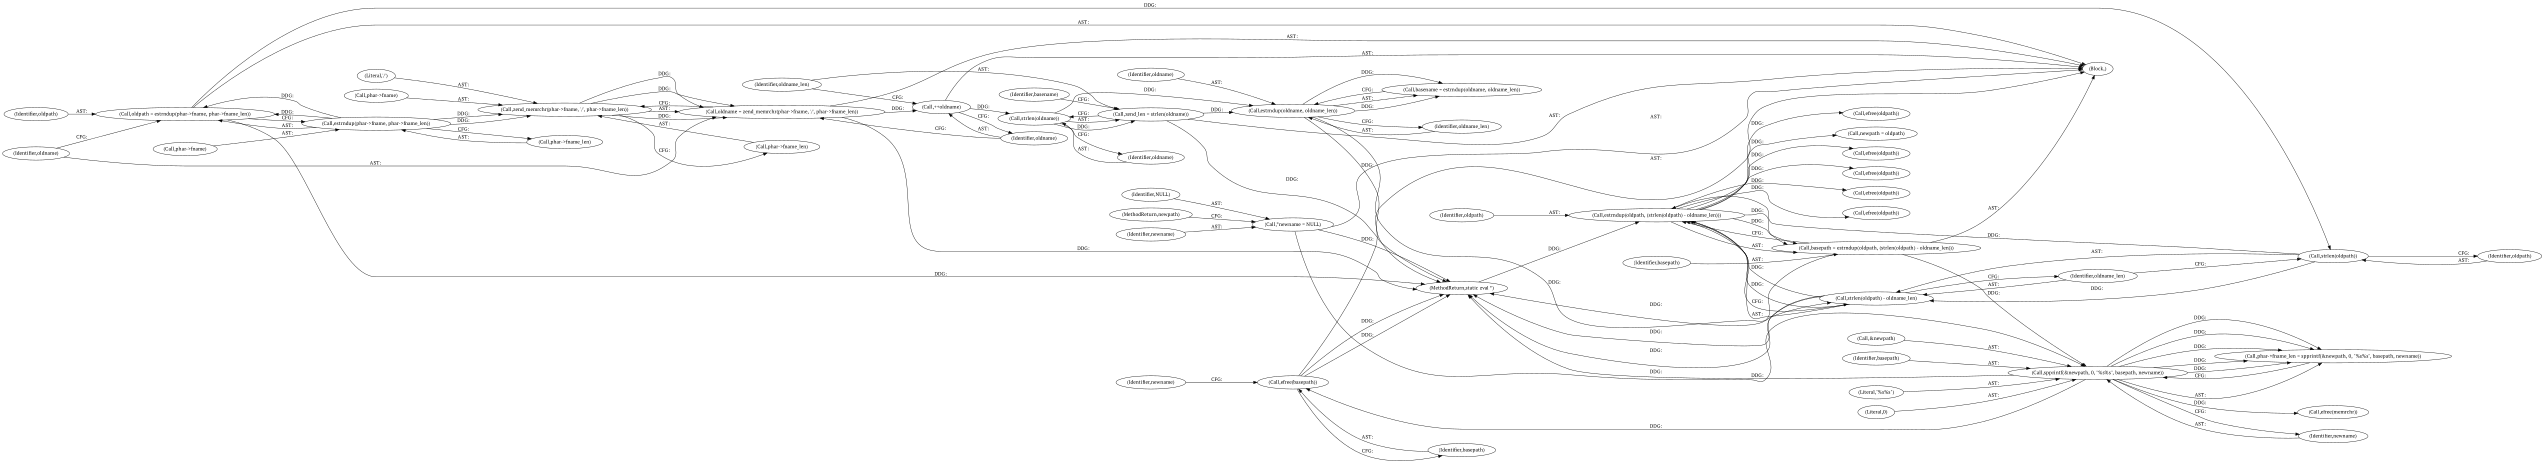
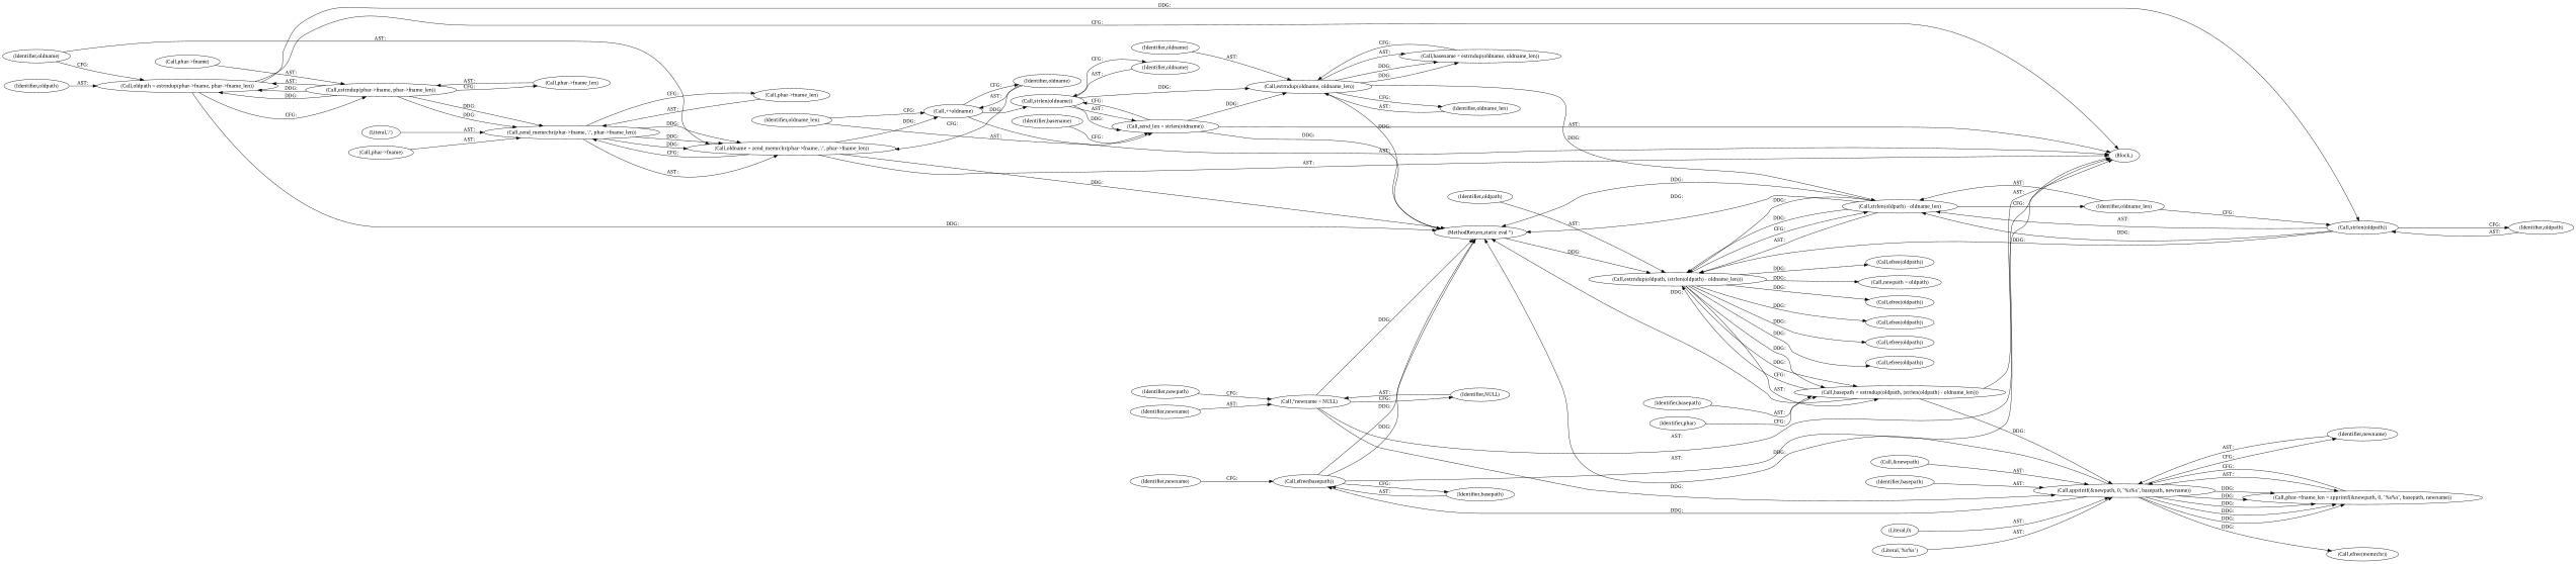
  digraph {
    fontname="PT Serif"
    rankdir=LR
    node [fontname="PT Serif"]
    edge [fontname="PT Serif"]
    n1 [label="(Call,efree(basepath))"]
    n2 [label="(MethodReturn,static zval *)"]
    n3 [label="(Block,)"]
    n4 [label="(Identifier,basepath)"]
    n5 [label="(Call,estrndup(oldpath, (strlen(oldpath) - oldname_len)))"]
    n6 [label="(Call,spprintf(&newpath, 0, \"%s%s\", basepath, newname))"]
    n7 [label="(Identifier,newname)"]
    n8 [label="(Call,phar->fname_len = spprintf(&newpath, 0, \"%s%s\", basepath, newname))"]
    n9 [label="(Call,efree(memrchr))"]
    n10 [label="(Call,basepath = estrndup(oldpath, (strlen(oldpath) - oldname_len)))"]
    n11 [label="(Call,strlen(oldpath) - oldname_len)"]
    n12 [label="(Call,efree(oldpath))"]
    n13 [label="(Call,efree(oldpath))"]
    n14 [label="(Call,efree(oldpath))"]
    n15 [label="(Call,efree(oldpath))"]
    n16 [label="(Call,newpath = oldpath)"]
    n17 [label="(Call,efree(oldpath))"]
    n18 [label="(Identifier,oldname_len)"]
    n19 [label="(Call,strlen(oldpath))"]
    n20 [label="(Identifier,oldpath)"]
    n21 [label="(Call,oldpath = estrndup(phar->fname, phar->fname_len))"]
    n22 [label="(Call,estrndup(phar->fname, phar->fname_len))"]
    n23 [label="(Call,zend_memrchr(phar->fname, '/', phar->fname_len))"]
    n24 [label="(Call,phar->fname_len)"]
    n25 [label="(Call,oldname = zend_memrchr(phar->fname, '/', phar->fname_len))"]
    n26 [label="(Call,phar->fname_len)"]
    n27 [label="(Call,estrndup(oldname, oldname_len))"]
    n28 [label="(Identifier,oldname_len)"]
    n29 [label="(Call,basename = estrndup(oldname, oldname_len))"]
    n30 [label="(Call,strlen(oldname))"]
    n31 [label="(Call,zend_len = strlen(oldname))"]
    n32 [label="(Identifier,oldname)"]
    n33 [label="(Call,++oldname)"]
    n34 [label="(Identifier,oldname)"]
    n35 [label="(Call,*newname = NULL)"]
    n36 [label="(Identifier,NULL)"]
    n37 [label="(Identifier,oldpath)"]
-   n38 [label="(MethodReturn,newpath)"]
+   n38 [label="(Identifier,newpath)"]
    n39 [label="(Literal,0)"]
    n40 [label="(Identifier,newname)"]
    n41 [label="(Identifier,oldname_len)"]
    n42 [label="(Call,phar->fname)"]
    n43 [label="(Identifier,newname)"]
    n44 [label="(Literal,\"%s%s\")"]
    n45 [label="(Identifier,basename)"]
    n46 [label="(Call,&newpath)"]
    n47 [label="(Identifier,oldpath)"]
    n48 [label="(Identifier,basepath)"]
    n49 [label="(Literal,'/')"]
    n50 [label="(Identifier,oldname)"]
    n51 [label="(Identifier,oldname)"]
+   n52 [label="(Identifier,phar)"]
    n53 [label="(Identifier,basepath)"]
    n54 [label="(Call,phar->fname)"]
    n1 -> n2 [label="DDG: "]
    n1 -> n2 [label="DDG: "]
    n1 -> n3 [label="AST: "]
    n1 -> n4 [label="CFG: "]
    n2 -> n5 [label="DDG: "]
    n4 -> n1 [label="AST: "]
    n5 -> n10 [label="AST: "]
    n5 -> n10 [label="DDG: "]
    n5 -> n10 [label="DDG: "]
    n5 -> n11 [label="CFG: "]
    n5 -> n12 [label="DDG: "]
    n5 -> n13 [label="DDG: "]
    n5 -> n14 [label="DDG: "]
    n5 -> n15 [label="DDG: "]
    n5 -> n16 [label="DDG: "]
    n5 -> n17 [label="DDG: "]
    n6 -> n1 [label="DDG: "]
    n6 -> n2 [label="DDG: "]
    n6 -> n7 [label="CFG: "]
    n6 -> n8 [label="AST: "]
    n6 -> n8 [label="DDG: "]
    n6 -> n8 [label="DDG: "]
    n6 -> n8 [label="DDG: "]
    n6 -> n8 [label="DDG: "]
    n6 -> n8 [label="DDG: "]
    n6 -> n9 [label="DDG: "]
    n7 -> n6 [label="AST: "]
    n8 -> n6 [label="CFG: "]
    n10 -> n2 [label="DDG: "]
    n10 -> n3 [label="AST: "]
    n10 -> n5 [label="CFG: "]
    n10 -> n6 [label="DDG: "]
    n11 -> n2 [label="DDG: "]
    n11 -> n2 [label="DDG: "]
    n11 -> n5 [label="AST: "]
    n11 -> n5 [label="DDG: "]
    n11 -> n5 [label="DDG: "]
    n11 -> n18 [label="CFG: "]
    n18 -> n11 [label="AST: "]
    n18 -> n19 [label="CFG: "]
    n19 -> n5 [label="DDG: "]
    n19 -> n11 [label="AST: "]
    n19 -> n11 [label="DDG: "]
    n19 -> n20 [label="CFG: "]
    n20 -> n19 [label="AST: "]
    n21 -> n2 [label="DDG: "]
-   n21 -> n3 [label="AST: "]
+   n21 -> n3 [label="CFG: "]
    n21 -> n19 [label="DDG: "]
    n21 -> n22 [label="CFG: "]
    n22 -> n21 [label="AST: "]
    n22 -> n21 [label="DDG: "]
    n22 -> n21 [label="DDG: "]
    n22 -> n23 [label="DDG: "]
    n22 -> n23 [label="DDG: "]
    n22 -> n24 [label="CFG: "]
    n23 -> n25 [label="AST: "]
    n23 -> n25 [label="DDG: "]
    n23 -> n25 [label="DDG: "]
    n23 -> n25 [label="DDG: "]
    n23 -> n26 [label="CFG: "]
    n24 -> n22 [label="AST: "]
    n25 -> n2 [label="DDG: "]
    n25 -> n3 [label="AST: "]
    n25 -> n23 [label="CFG: "]
    n25 -> n33 [label="DDG: "]
    n26 -> n23 [label="AST: "]
    n27 -> n2 [label="DDG: "]
    n27 -> n11 [label="DDG: "]
    n27 -> n28 [label="CFG: "]
    n27 -> n29 [label="AST: "]
    n27 -> n29 [label="DDG: "]
    n27 -> n29 [label="DDG: "]
    n28 -> n27 [label="AST: "]
    n29 -> n27 [label="CFG: "]
    n30 -> n27 [label="DDG: "]
    n30 -> n31 [label="AST: "]
    n30 -> n31 [label="DDG: "]
    n30 -> n32 [label="CFG: "]
    n31 -> n2 [label="DDG: "]
    n31 -> n3 [label="AST: "]
    n31 -> n27 [label="DDG: "]
    n31 -> n30 [label="CFG: "]
    n32 -> n30 [label="AST: "]
    n33 -> n3 [label="AST: "]
    n33 -> n30 [label="DDG: "]
    n33 -> n34 [label="CFG: "]
    n34 -> n25 [label="CFG: "]
    n34 -> n33 [label="AST: "]
    n35 -> n2 [label="DDG: "]
    n35 -> n3 [label="AST: "]
    n35 -> n6 [label="DDG: "]
+   n35 -> n36 [label="CFG: "]
    n36 -> n35 [label="AST: "]
    n37 -> n5 [label="AST: "]
    n38 -> n35 [label="CFG: "]
    n39 -> n6 [label="AST: "]
    n40 -> n1 [label="CFG: "]
    n41 -> n31 [label="AST: "]
    n41 -> n33 [label="CFG: "]
    n42 -> n22 [label="AST: "]
    n43 -> n35 [label="AST: "]
    n44 -> n6 [label="AST: "]
    n45 -> n31 [label="CFG: "]
    n46 -> n6 [label="AST: "]
    n47 -> n21 [label="AST: "]
    n48 -> n6 [label="AST: "]
    n49 -> n23 [label="AST: "]
    n50 -> n27 [label="AST: "]
    n51 -> n21 [label="CFG: "]
    n51 -> n25 [label="AST: "]
+   n52 -> n10 [label="CFG: "]
    n53 -> n10 [label="AST: "]
    n54 -> n23 [label="AST: "]
  }
